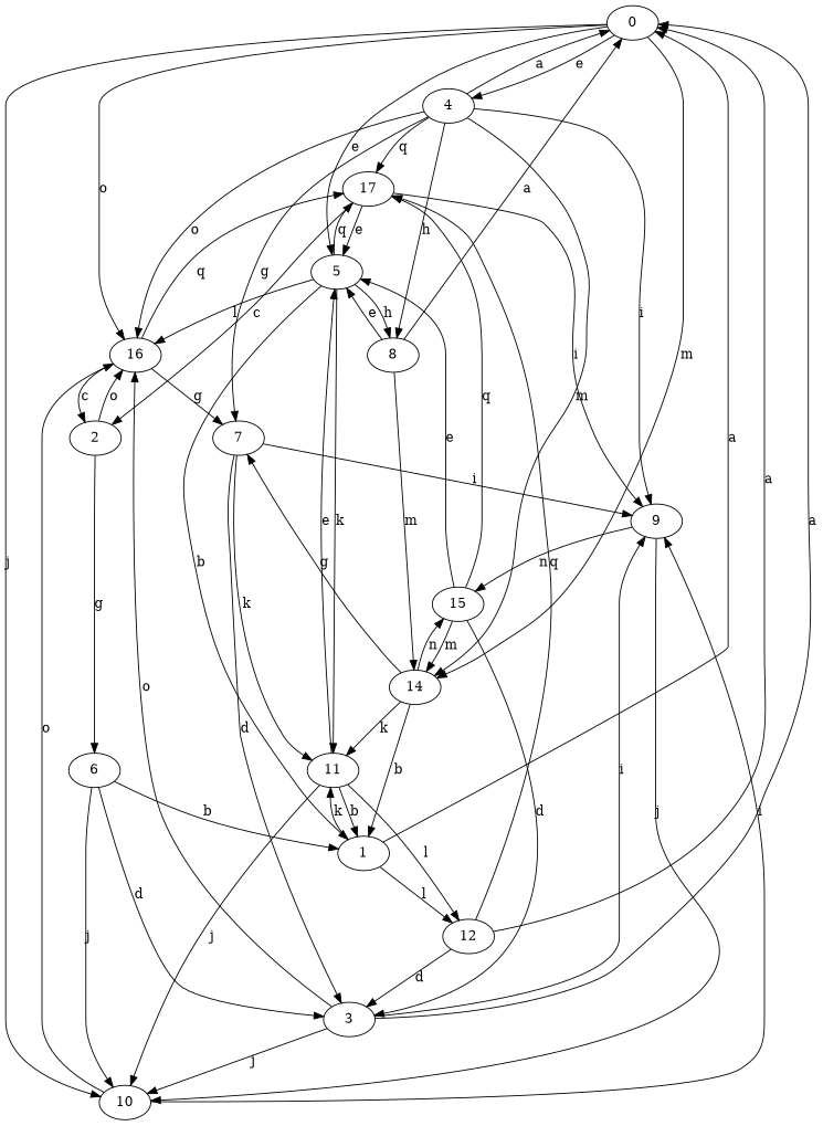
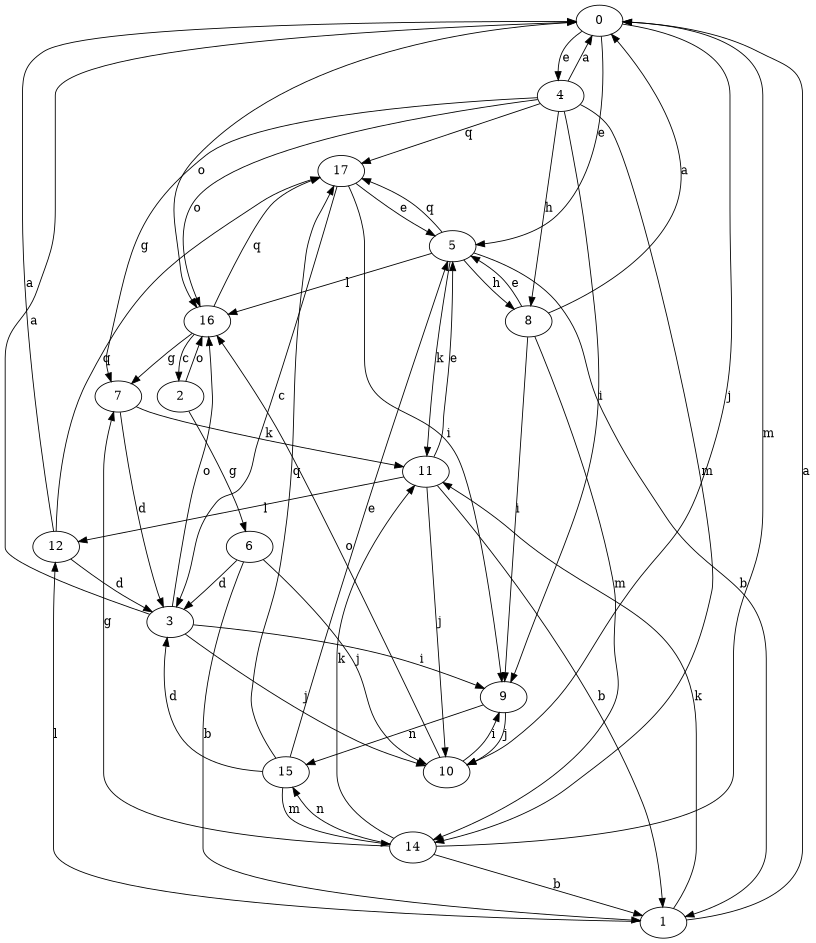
  strict digraph {
    0
    4
    5
    10
    14
    16
    9
    7
    8
    17
    1
    11
    15
    2
    12
    3
    6
    0 -> 4 [label=e]
    0 -> 5 [label=e]
    0 -> 10 [label=j]
-   0 -> 14 [label=m]
+   14 -> 0 [label=m]
    0 -> 16 [label=o]
    4 -> 0 [label=a]
    4 -> 14 [label=m]
    4 -> 16 [label=o]
    4 -> 9 [label=i]
    4 -> 7 [label=g]
    4 -> 8 [label=h]
    4 -> 17 [label=q]
    5 -> 16 [label=l]
    5 -> 8 [label=h]
    5 -> 17 [label=q]
    5 -> 1 [label=b]
    5 -> 11 [label=k]
    10 -> 16 [label=o]
    10 -> 9 [label=i]
    14 -> 7 [label=g]
    14 -> 1 [label=b]
    14 -> 11 [label=k]
    14 -> 15 [label=n]
    16 -> 7 [label=g]
    16 -> 17 [label=q]
    16 -> 2 [label=c]
    9 -> 10 [label=j]
    9 -> 15 [label=n]
    7 -> 11 [label=k]
    7 -> 3 [label=d]
    8 -> 0 [label=a]
    8 -> 5 [label=e]
    8 -> 14 [label=m]
-   7 -> 9 [label=i]
+   8 -> 9 [label=i]
    17 -> 5 [label=e]
    17 -> 9 [label=i]
-   17 -> 2 [label=c]
+   17 -> 3 [label=c]
    1 -> 0 [label=a]
    1 -> 11 [label=k]
    1 -> 12 [label=l]
    11 -> 5 [label=e]
    11 -> 10 [label=j]
    11 -> 1 [label=b]
    11 -> 12 [label=l]
    15 -> 5 [label=e]
    15 -> 14 [label=m]
    15 -> 17 [label=q]
    15 -> 3 [label=d]
    2 -> 16 [label=o]
    2 -> 6 [label=g]
    12 -> 0 [label=a]
    12 -> 17 [label=q]
    12 -> 3 [label=d]
    3 -> 0 [label=a]
    3 -> 10 [label=j]
    3 -> 16 [label=o]
    3 -> 9 [label=i]
    6 -> 10 [label=j]
    6 -> 1 [label=b]
    6 -> 3 [label=d]
  }
